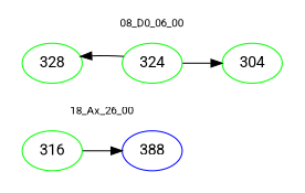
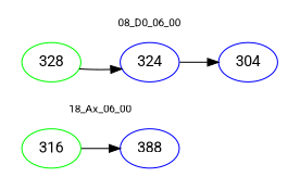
  digraph {
    fontname=Roboto
    rankdir=LR
    node [color=blue fontname=Roboto]
    edge [color=black fontname=Roboto]
    n1 [color=green label=316]
    n2 [label=388]
    n3 [color=green label=328]
-   n4 [color=green label=324]
-   n5 [color=green label=304]
+   n4 [label=324]
+   n5 [label=304]
    subgraph cluster_1 {
      color=white
      fontsize=10
-     label="18_Ax_26_00"
+     label="18_Ax_06_00"
      n1
      n2
    }
    subgraph cluster_2 {
      color=white
      fontsize=10
      label="08_D0_06_00"
      n3
      n4
      n5
    }
    n1 -> n2
-   n4 -> n3
+   n3 -> n4
    n4 -> n5
  }
